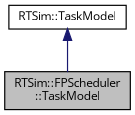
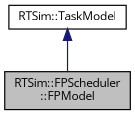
  digraph {
    fontname="Open Sans"
    node [color=black fontname="Open Sans" fontsize=10 shape=record style=filled]
-   n1 [fillcolor=grey75 fontcolor=black height=0.2 label="RTSim::FPScheduler\l::TaskModel" width=0.4]
+   n1 [fillcolor=grey75 fontcolor=black height=0.2 label="RTSim::FPScheduler\l::FPModel" width=0.4]
    n2 [fillcolor=white height=0.2 label="RTSim::TaskModel" width=0.4]
    n2 -> n1 [color=midnightblue dir=back fontname="Open Sans" fontsize=10 labelfontname=Helvetica labelfontsize=10 style=solid]
  }
